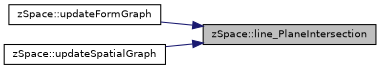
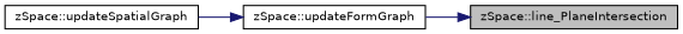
  digraph {
    rankdir=RL
    node [color=black fillcolor=white fontname=Helvetica fontsize=10 shape=record style=filled]
    edge [color=midnightblue dir=back fontname=Helvetica fontsize=10 labelfontname=Helvetica labelfontsize=10 style=solid]
    n1 [fillcolor=grey75 fontcolor=black height=0.2 label="zSpace::line_PlaneIntersection" width=0.4]
    n2 [height=0.2 label="zSpace::updateFormGraph" width=0.4]
    n3 [height=0.2 label="zSpace::updateSpatialGraph" width=0.4]
    n1 -> n2
-   n1 -> n3
+   n2 -> n3
  }
